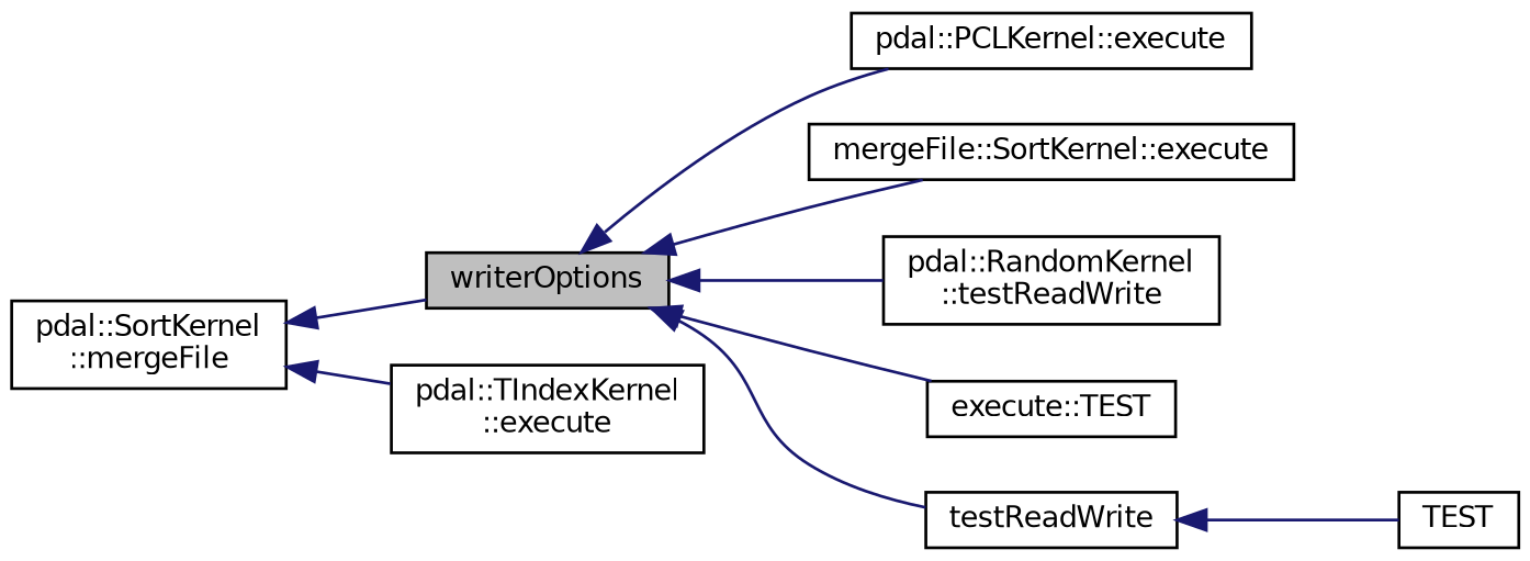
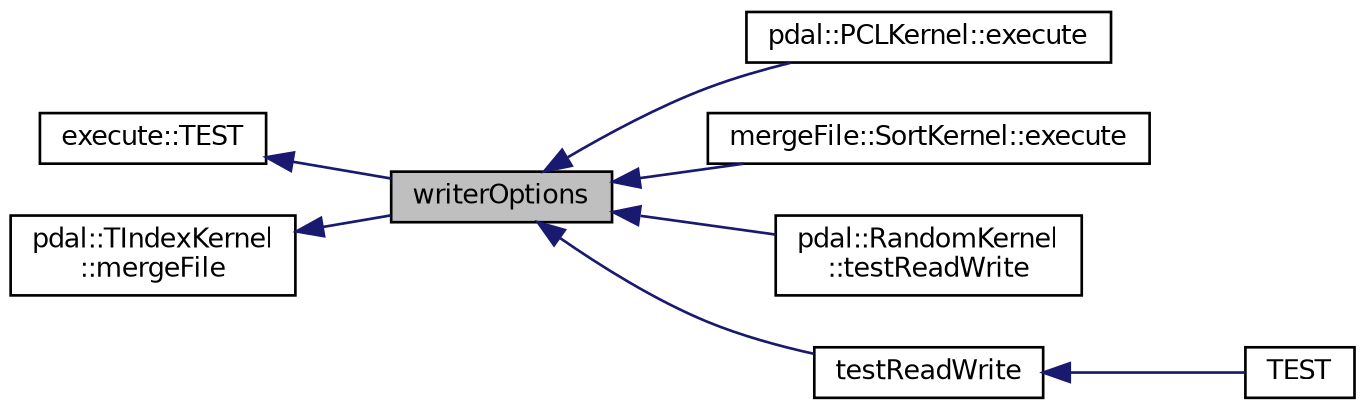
  digraph {
    rankdir=LR
    node [color=black fillcolor=white fontname=Helvetica fontsize=10 shape=record style=filled]
    edge [color=midnightblue dir=back fontname=Helvetica fontsize=10 labelfontname=Helvetica labelfontsize=10 style=solid]
    n1 [fillcolor=grey75 fontcolor=black height=0.2 label=writerOptions width=0.4]
    n2 [height=0.2 label="pdal::PCLKernel::execute" width=0.4]
    n3 [height=0.2 label="mergeFile::SortKernel::execute" width=0.4]
    n4 [height=0.2 label="pdal::RandomKernel\l::testReadWrite" width=0.4]
    n5 [height=0.2 label="execute::TEST" width=0.4]
    n6 [height=0.2 label=testReadWrite width=0.4]
-   n7 [height=0.2 label="pdal::SortKernel\l::mergeFile" width=0.4]
-   n8 [height=0.2 label="pdal::TIndexKernel\l::execute" width=0.4]
+   n7 [height=0.2 label="pdal::TIndexKernel\l::mergeFile" width=0.4]
    n9 [height=0.2 label=TEST width=0.4]
    n1 -> n2
    n1 -> n3
    n1 -> n4
-   n1 -> n5
+   n5 -> n1
    n1 -> n6
    n6 -> n9
    n7 -> n1
-   n7 -> n8
  }
